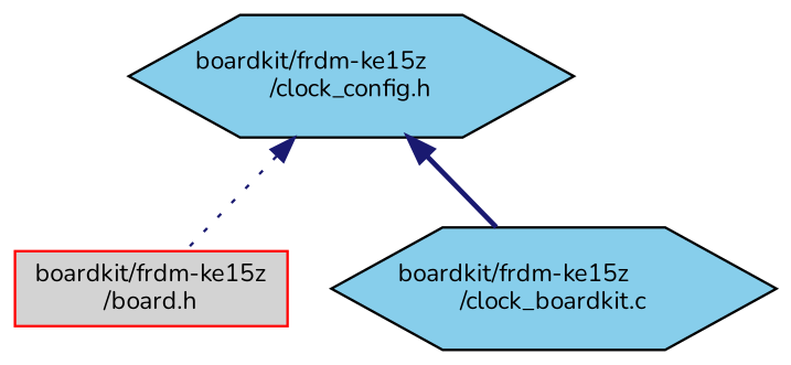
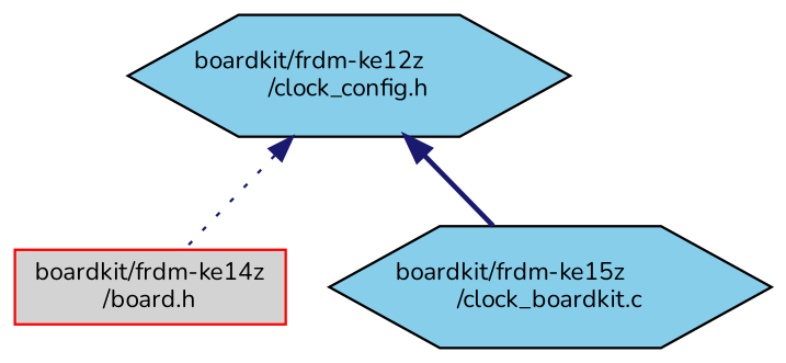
  digraph {
    fontname=Nunito
    node [color=black fillcolor=skyblue fontname=Nunito fontsize=10 shape=hexagon style=filled]
    edge [color=midnightblue dir=back fontname=Nunito fontsize=10 labelfontname=Helvetica labelfontsize=10]
-   n1 [fontcolor=black height=0.2 label="boardkit/frdm-ke15z\l/clock_config.h" width=0.4]
-   n2 [color=red fillcolor=lightgrey height=0.2 label="boardkit/frdm-ke15z\l/board.h" shape=box width=0.4]
+   n1 [fontcolor=black height=0.2 label="boardkit/frdm-ke12z\l/clock_config.h" width=0.4]
+   n2 [color=red fillcolor=lightgrey height=0.2 label="boardkit/frdm-ke14z\l/board.h" shape=box width=0.4]
    n3 [height=0.2 label="boardkit/frdm-ke15z\l/clock_boardkit.c" width=0.4]
    n1 -> n2 [style=dotted]
    n1 -> n3 [style=bold]
  }
